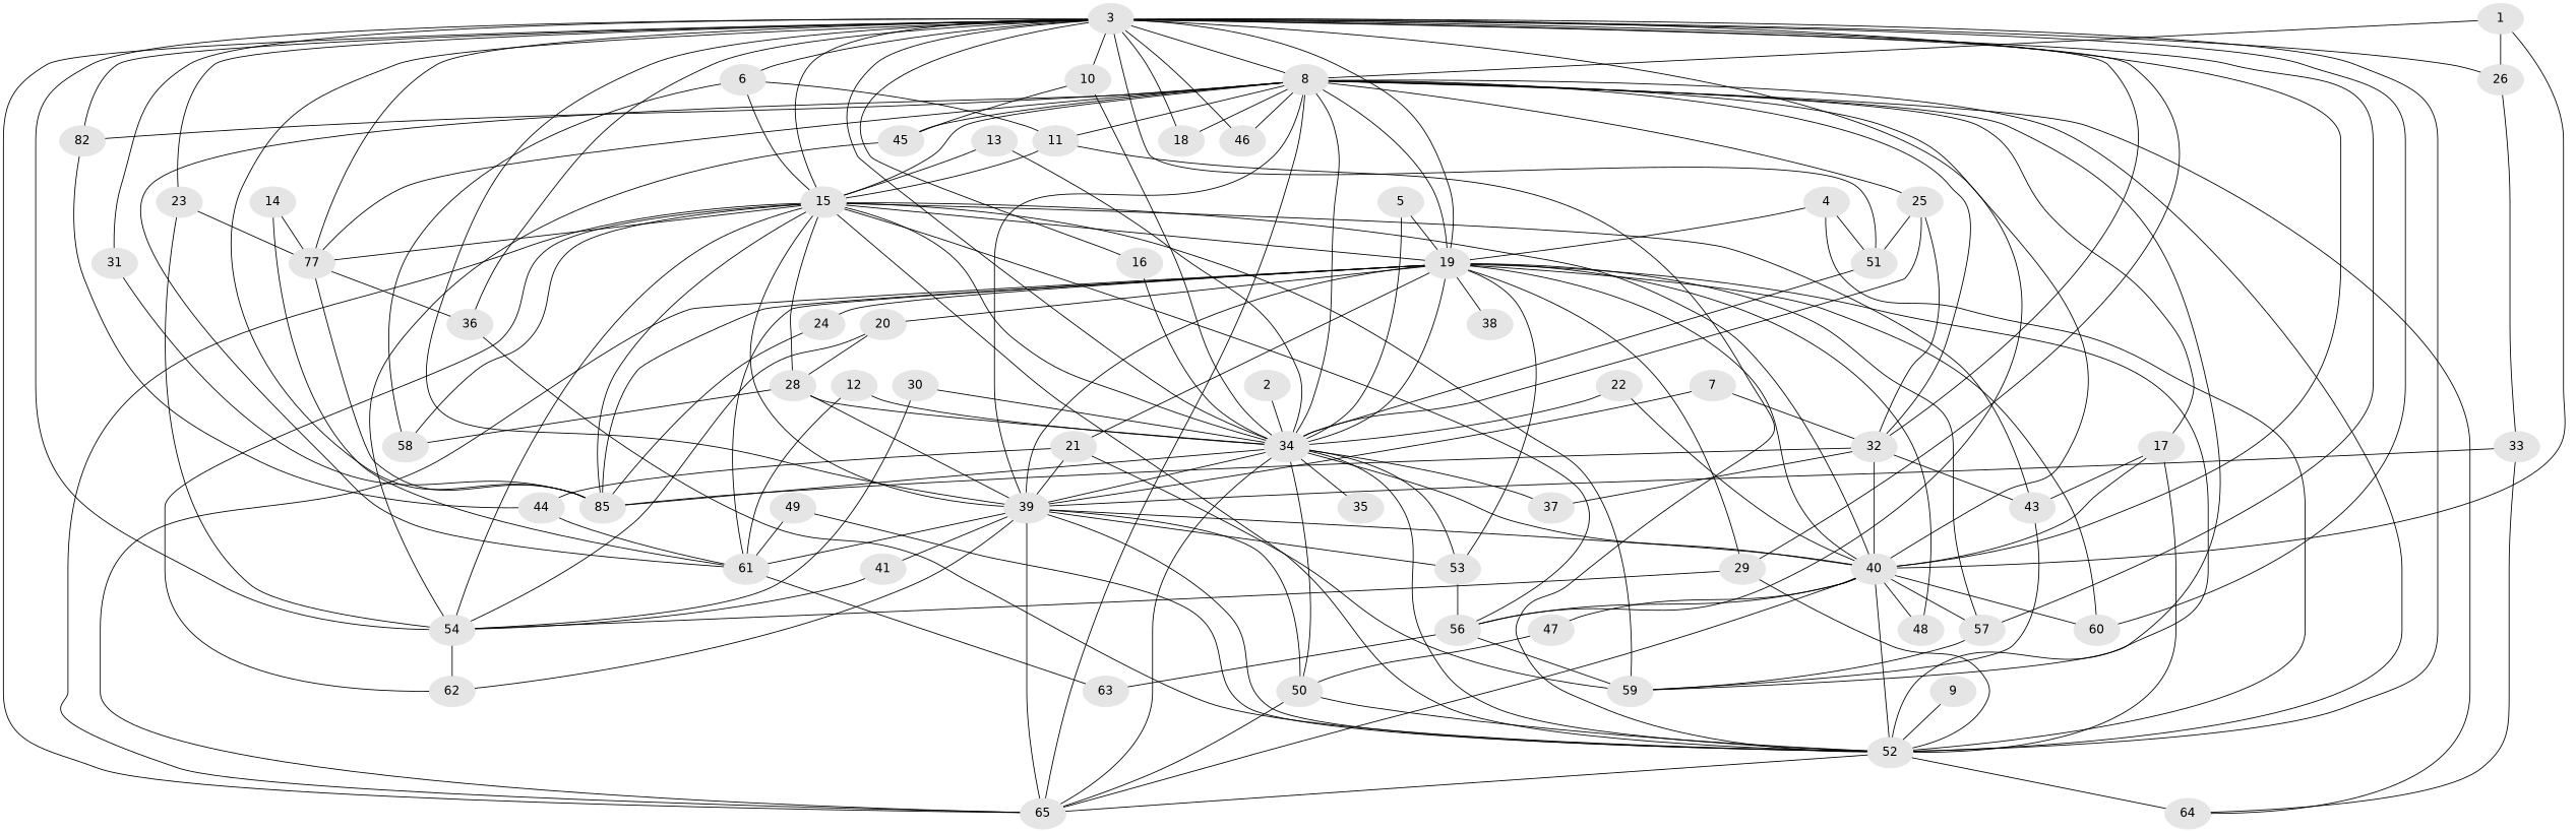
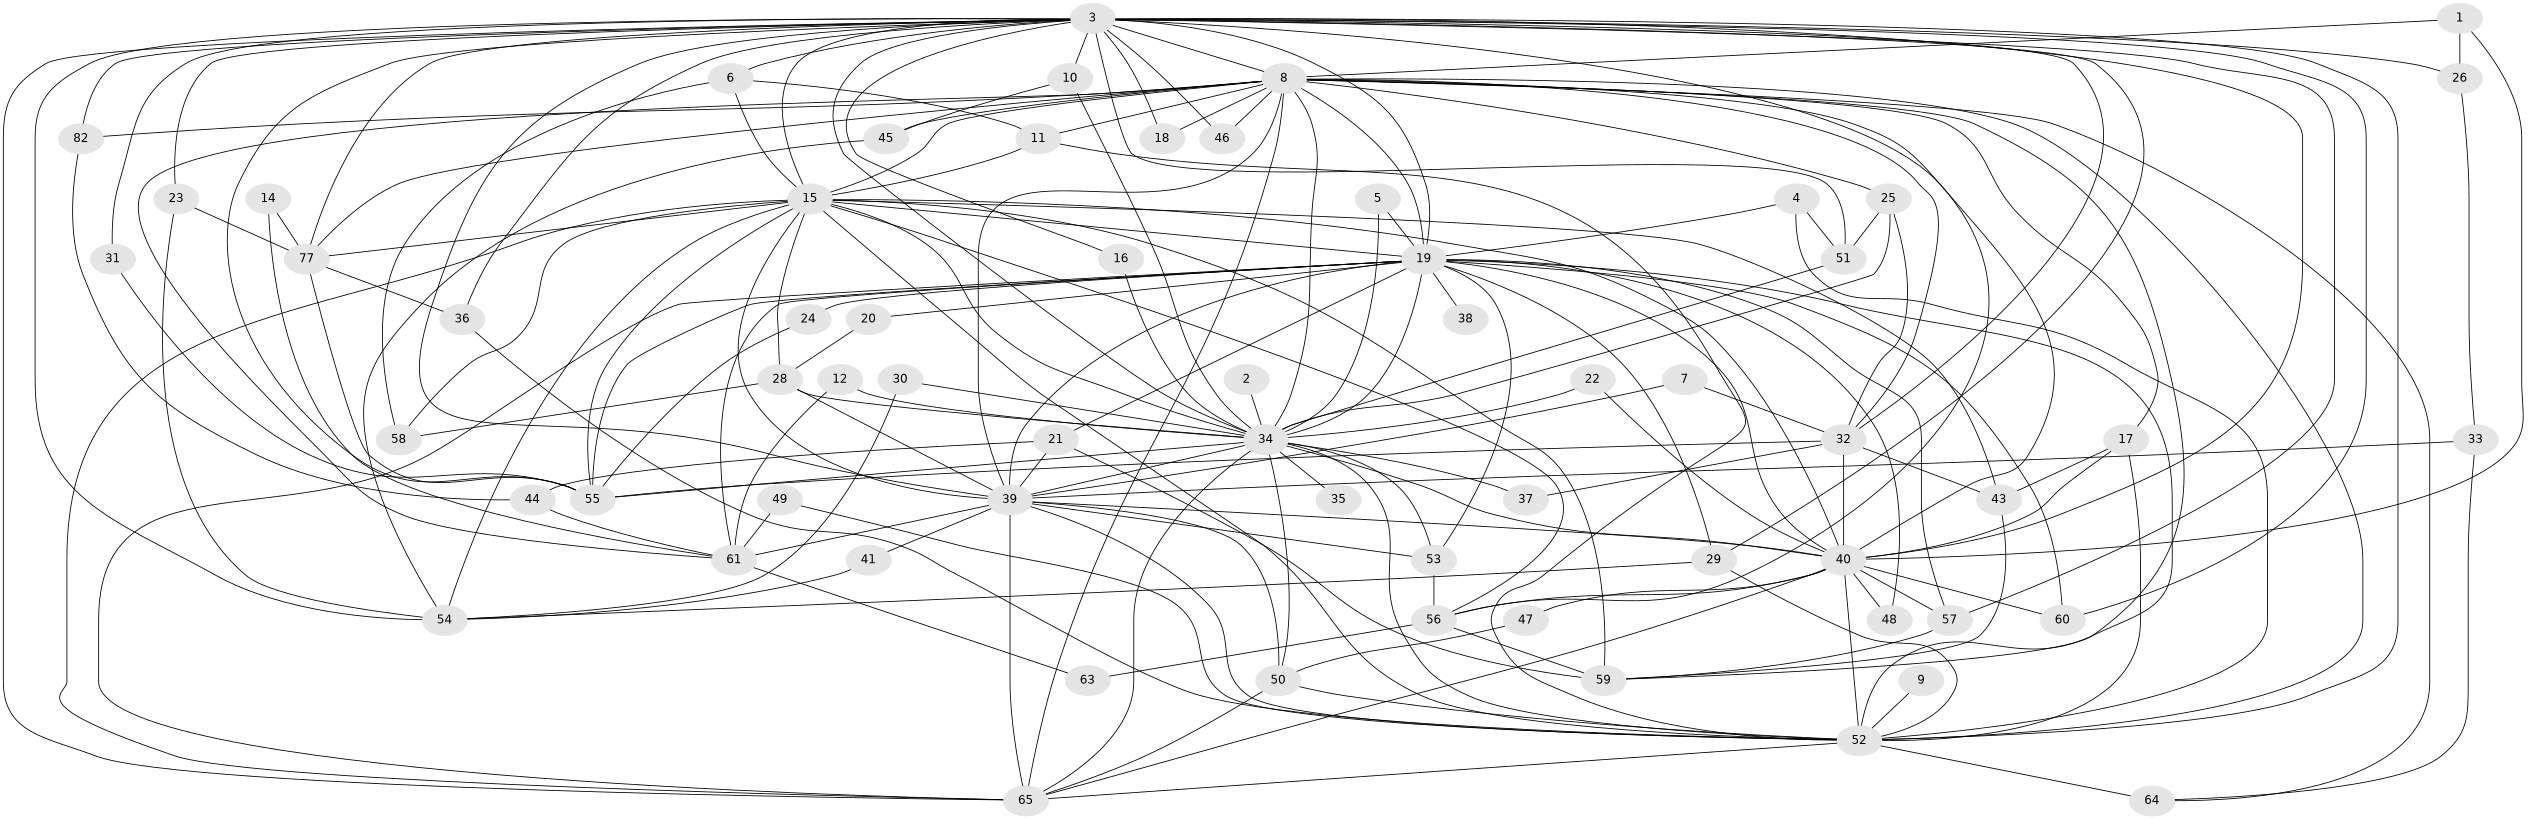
  graph {
    fontname="DejaVu Sans"
    node [color=gray90 fontname="DejaVu Sans" style=filled]
    edge [fontname="DejaVu Sans" weight=1.0]
    1
    8
    26
    40
    34
    15
    18
    19
    n9 [label=77]
    32
    39
    n12 [label=82]
    46
    52
    65
    11
    17
    25
    45
    59
    61
    64
    33
    56
    57
    60
    48
    47
    2
-   55 [label=85]
+   55
    53
    37
    35
    50
    3
    6
    10
    16
    23
    29
    31
    36
    51
    54
    58
    28
    43
-   62
    20
    21
    24
    38
    41
    44
    63
    4
    5
    7
    9
    12
-   13
    14
    22
    30
    49
    1 -- 8
    1 -- 26
    1 -- 40
    8 -- 40 [weight=2.0]
    8 -- 34
    8 -- 15
    8 -- 18 [weight=2.0]
    8 -- 19 [weight=2.0]
    8 -- n9
    8 -- 32
    8 -- 39 [weight=4.0]
    8 -- n12
    8 -- 46
    8 -- 52 [weight=2.0]
    8 -- 65 [weight=2.0]
    8 -- 11
    8 -- 17
    8 -- 25
    8 -- 45
    8 -- 59
    8 -- 61
    8 -- 64
    26 -- 33
    40 -- 52 [weight=2.0]
    40 -- 65
    40 -- 56
    40 -- 57
    40 -- 60
    40 -- 48
    40 -- 47
    34 -- 40
    34 -- 39 [weight=4.0]
    34 -- 52
    34 -- 65
    34 -- 55
    34 -- 53
    34 -- 37
    34 -- 35
    34 -- 50
    15 -- 40
    15 -- 34
    15 -- 19
    15 -- n9
    15 -- 39 [weight=2.0]
    15 -- 52
    15 -- 65
    15 -- 59 [weight=2.0]
    15 -- 56
    15 -- 55
    15 -- 54
    15 -- 58
    15 -- 28
    15 -- 43
-   15 -- 62
    19 -- 40
    19 -- 34
    19 -- 39 [weight=2.0]
    19 -- 52
    19 -- 65
    19 -- 61
    19 -- 57
    19 -- 60
    19 -- 48
    19 -- 55
    19 -- 53
    19 -- 29
    19 -- 20
    19 -- 21
    19 -- 24
    19 -- 38
    n9 -- 55
    n9 -- 36
    32 -- 40
    32 -- 55
    32 -- 37
    32 -- 43
    39 -- 40 [weight=4.0]
    39 -- 52 [weight=2.0]
    39 -- 65 [weight=3.0]
    39 -- 61 [weight=2.0]
    39 -- 53
    39 -- 50
-   39 -- 62
    39 -- 41
    n12 -- 44
    52 -- 65
    52 -- 64 [weight=2.0]
    11 -- 15
    11 -- 52
    17 -- 40
    17 -- 52
    17 -- 43
    25 -- 34
    25 -- 32
    25 -- 51
    45 -- 54
    61 -- 63
    33 -- 39
    33 -- 64
    56 -- 59
    56 -- 63
    57 -- 59
    47 -- 50
    2 -- 34
    53 -- 56
    50 -- 52
    50 -- 65
    3 -- 8 [weight=2.0]
    3 -- 26
    3 -- 40
    3 -- 34
    3 -- 15
    3 -- 18
    3 -- 19 [weight=2.0]
    3 -- n9
    3 -- 32
    3 -- 39 [weight=4.0]
    3 -- n12
    3 -- 46 [weight=2.0]
    3 -- 52 [weight=2.0]
    3 -- 65
    3 -- 56
    3 -- 57 [weight=2.0]
    3 -- 60
    3 -- 55
    3 -- 6
    3 -- 10
    3 -- 16
    3 -- 23
    3 -- 29
    3 -- 31
    3 -- 36
    3 -- 51
    3 -- 54 [weight=2.0]
    6 -- 15
    6 -- 11
    6 -- 58
    10 -- 34
    10 -- 45
    16 -- 34
    23 -- n9
    23 -- 54
    29 -- 52
    29 -- 54
    31 -- 55
    36 -- 52
    51 -- 34
-   54 -- 62
    28 -- 34
    28 -- 39
    28 -- 58
    43 -- 59
-   20 -- 54
    20 -- 28
    21 -- 39
    21 -- 59
    21 -- 44
    24 -- 55
    41 -- 54
    44 -- 61
    4 -- 19
    4 -- 52
    4 -- 51
    5 -- 34
    5 -- 19
    7 -- 32
    7 -- 39
    9 -- 52
    12 -- 34
    12 -- 61
-   13 -- 34 [weight=2.0]
-   13 -- 15
    14 -- n9
    14 -- 61
    22 -- 40
    22 -- 34
    30 -- 34
    30 -- 54
    49 -- 52
    49 -- 61
  }
